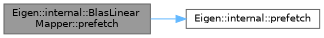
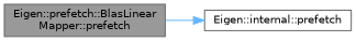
  digraph {
    rankdir=LR
    node [fontname=Helvetica fontsize=10 shape=box style=filled]
-   n1 [color=gray40 fillcolor=grey60 fontcolor=black height=0.2 label="Eigen::internal::BlasLinear\lMapper::prefetch" width=0.4]
+   n1 [color=gray40 fillcolor=grey60 fontcolor=black height=0.2 label="Eigen::prefetch::BlasLinear\lMapper::prefetch" width=0.4]
    n2 [color=grey40 fillcolor=white height=0.2 label="Eigen::internal::prefetch" width=0.4]
    n1 -> n2 [color=steelblue1 fontname=Helvetica fontsize=10 labelfontname=Helvetica labelfontsize=10 style=solid]
  }
